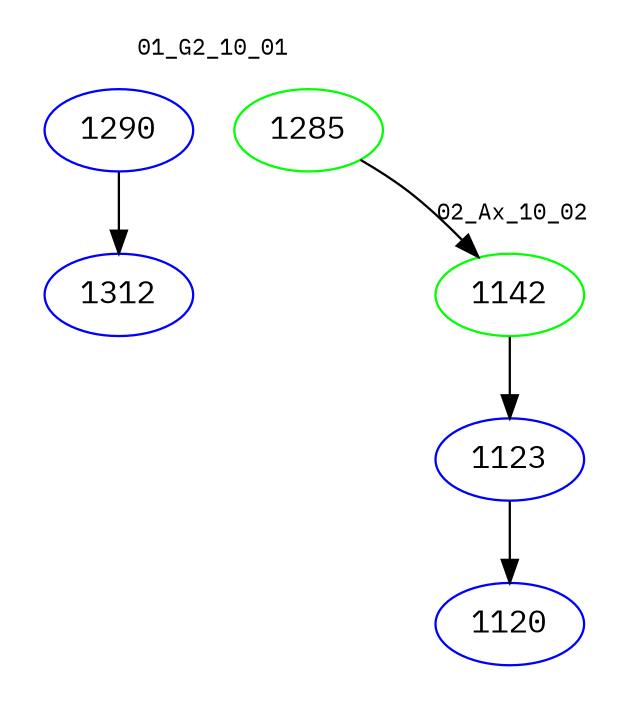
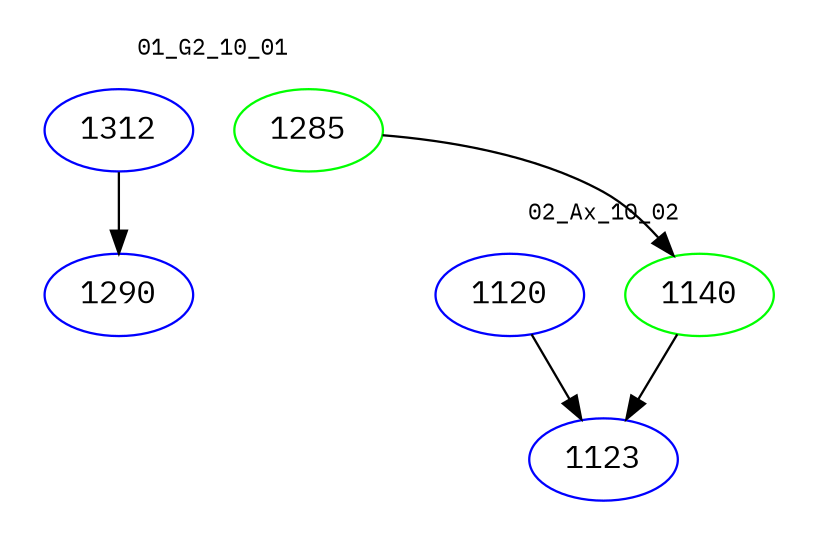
  digraph {
    fontname="IBM Plex Mono"
    node [color=blue fontname="IBM Plex Mono"]
    edge [color=black fontname="IBM Plex Mono"]
-   n1 [color=green label=1142]
+   n1 [color=green label=1140]
    n2 [label=1123]
    n3 [label=1120]
    n4 [color=green label=1285]
    n5 [label=1290]
    n6 [label=1312]
    subgraph cluster_1 {
      color=white
      fontsize=10
      label="02_Ax_10_02"
      n1
      n2
      n3
    }
    subgraph cluster_2 {
      color=white
      fontsize=10
      label="01_G2_10_01"
      n4
      n5
      n6
    }
    n1 -> n2
-   n2 -> n3
+   n3 -> n2
    n4 -> n1
-   n5 -> n6
+   n6 -> n5
  }
